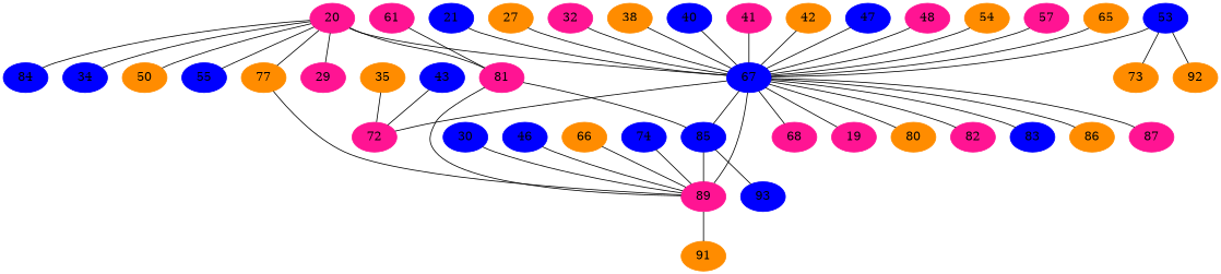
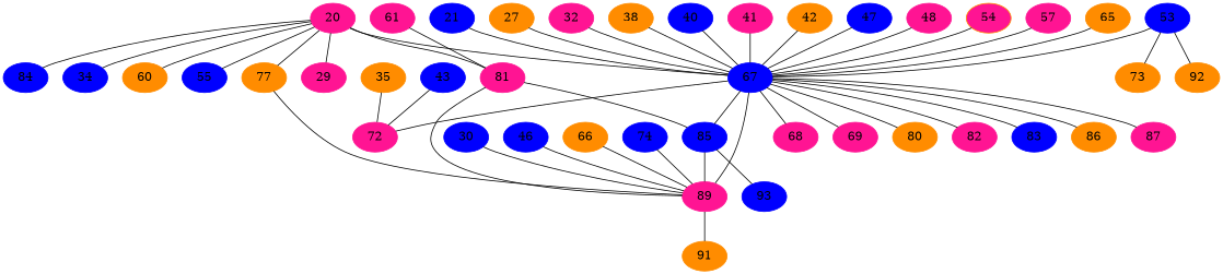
  graph {
    node [color=blue style=filled]
    20 [color=deeppink super="+17"]
    29 [color=deeppink]
    34
-   50 [color=darkorange]
+   50 [color=darkorange label=60]
    55
    67 [super="+36+37+2+15+23"]
    77 [color=darkorange super="+28+71"]
    81 [color=deeppink super="+33+44"]
    84
    89 [color=deeppink super="+63+75+8+59+12"]
    72 [color=deeppink super="+4"]
    68 [color=deeppink]
-   69 [color=deeppink label=19]
+   69 [color=deeppink]
    80 [color=darkorange super="+64"]
    82 [color=deeppink super="+31"]
    83 [super="+52"]
    85 [super="+7+25"]
    86 [color=darkorange super="+62"]
    87 [color=deeppink]
    21
    27 [color=darkorange]
    91 [color=darkorange super="+70"]
    30
    32 [color=deeppink]
    35 [color=darkorange]
    38 [color=darkorange]
    40
    41 [color=deeppink super="+39"]
    42 [color=darkorange]
    43
    46
    47
    48 [color=deeppink]
    53 [super="+16"]
    73 [color=darkorange]
    92 [color=darkorange]
-   54 [color=darkorange]
+   54 [color=darkorange fillcolor=deeppink]
    57 [color=deeppink]
    61 [color=deeppink]
    65 [color=darkorange]
    66 [color=darkorange]
    93 [super="+90"]
    74
    20 -- 29
    20 -- 34
    20 -- 50
    20 -- 55
    20 -- 67 [weight=4]
    20 -- 77
    20 -- 81 [weight=4]
    20 -- 84
    67 -- 89 [weight=6]
    67 -- 72 [weight=4]
    67 -- 68
    67 -- 69
    67 -- 80
    67 -- 82
    67 -- 83
    67 -- 85
    67 -- 86
    67 -- 87
    77 -- 89
    81 -- 89
    81 -- 85
    89 -- 91
    85 -- 89 [weight=4]
    85 -- 93
    21 -- 67 [weight=2]
    27 -- 67
    30 -- 89
    32 -- 67
    35 -- 72
    38 -- 67 [weight=2]
    40 -- 67 [weight=2]
    41 -- 67
    42 -- 67
    43 -- 72
    46 -- 89
    47 -- 67
    48 -- 67
    53 -- 67 [weight=5]
    53 -- 73
    53 -- 92
    54 -- 67
    57 -- 67
    61 -- 81
    65 -- 67
    66 -- 89
    74 -- 89
  }
